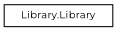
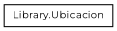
  digraph {
    rankdir=LR
    fontname=Montserrat
-   n1 [color=black fillcolor=white fontname=Montserrat fontsize=10 height=0.2 label="Library.Library" shape=record style=filled width=0.4]
+   n1 [color=black fillcolor=white fontname=Montserrat fontsize=10 height=0.2 label="Library.Ubicacion" shape=record style=filled width=0.4]
  }
